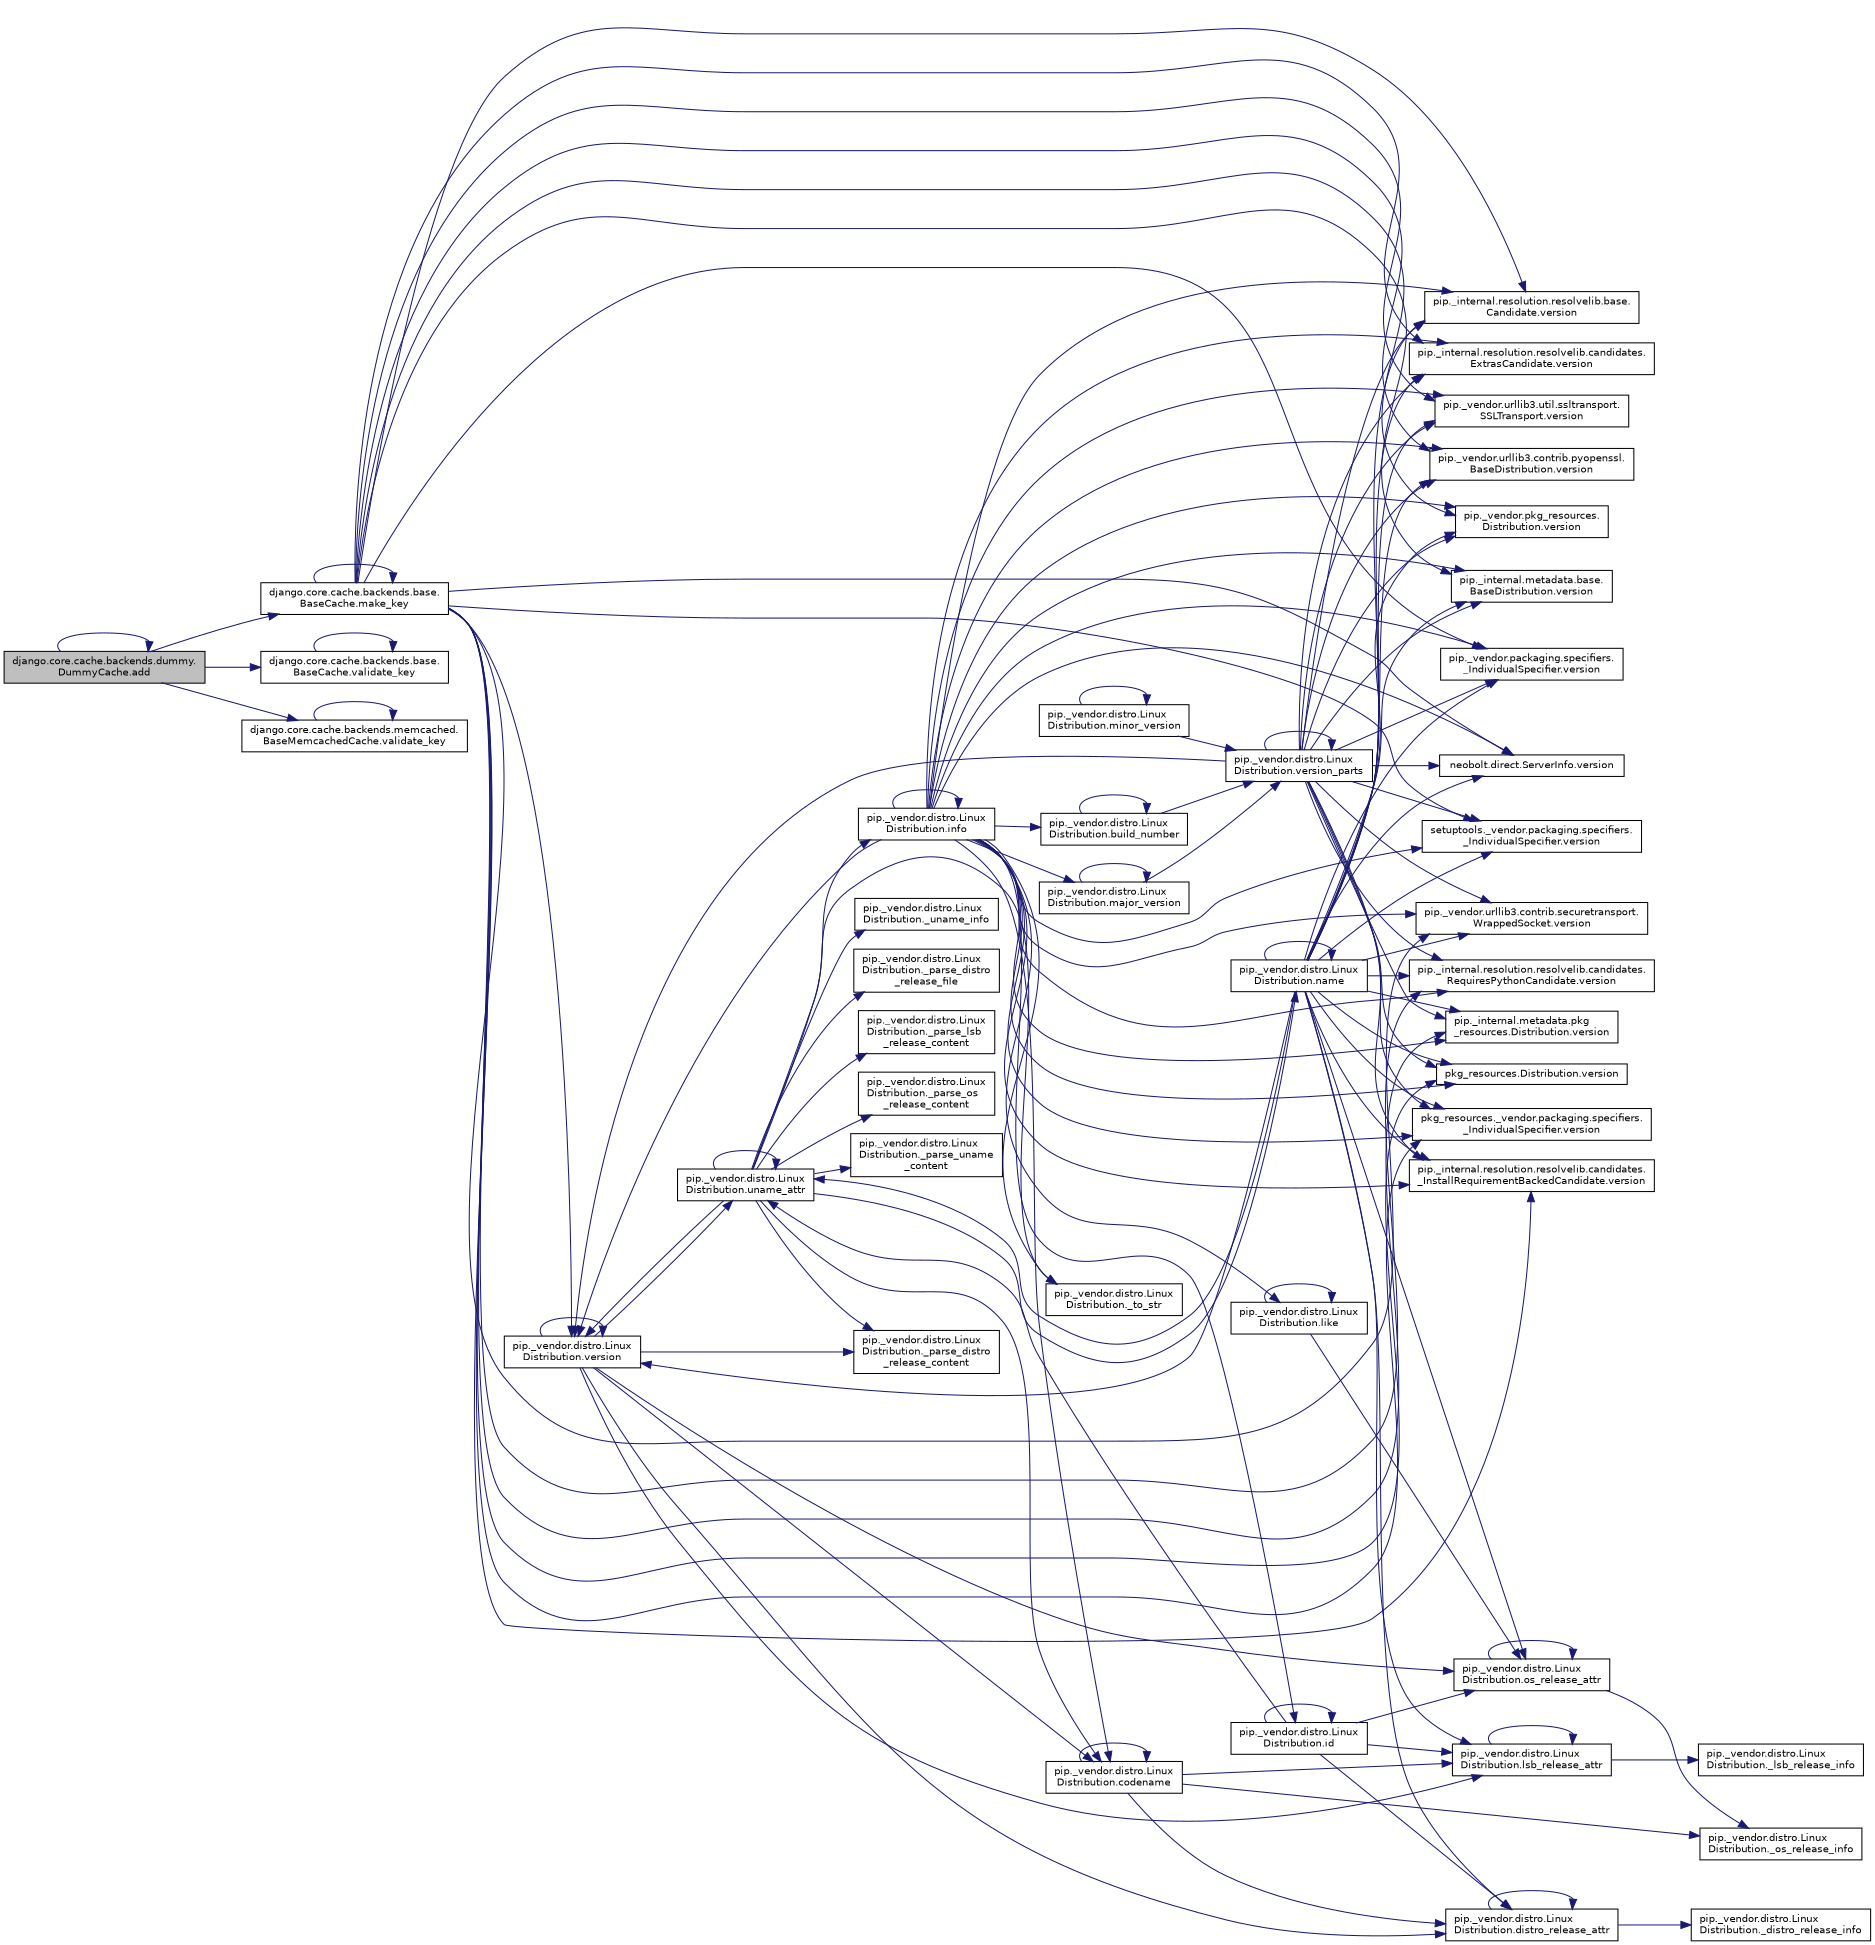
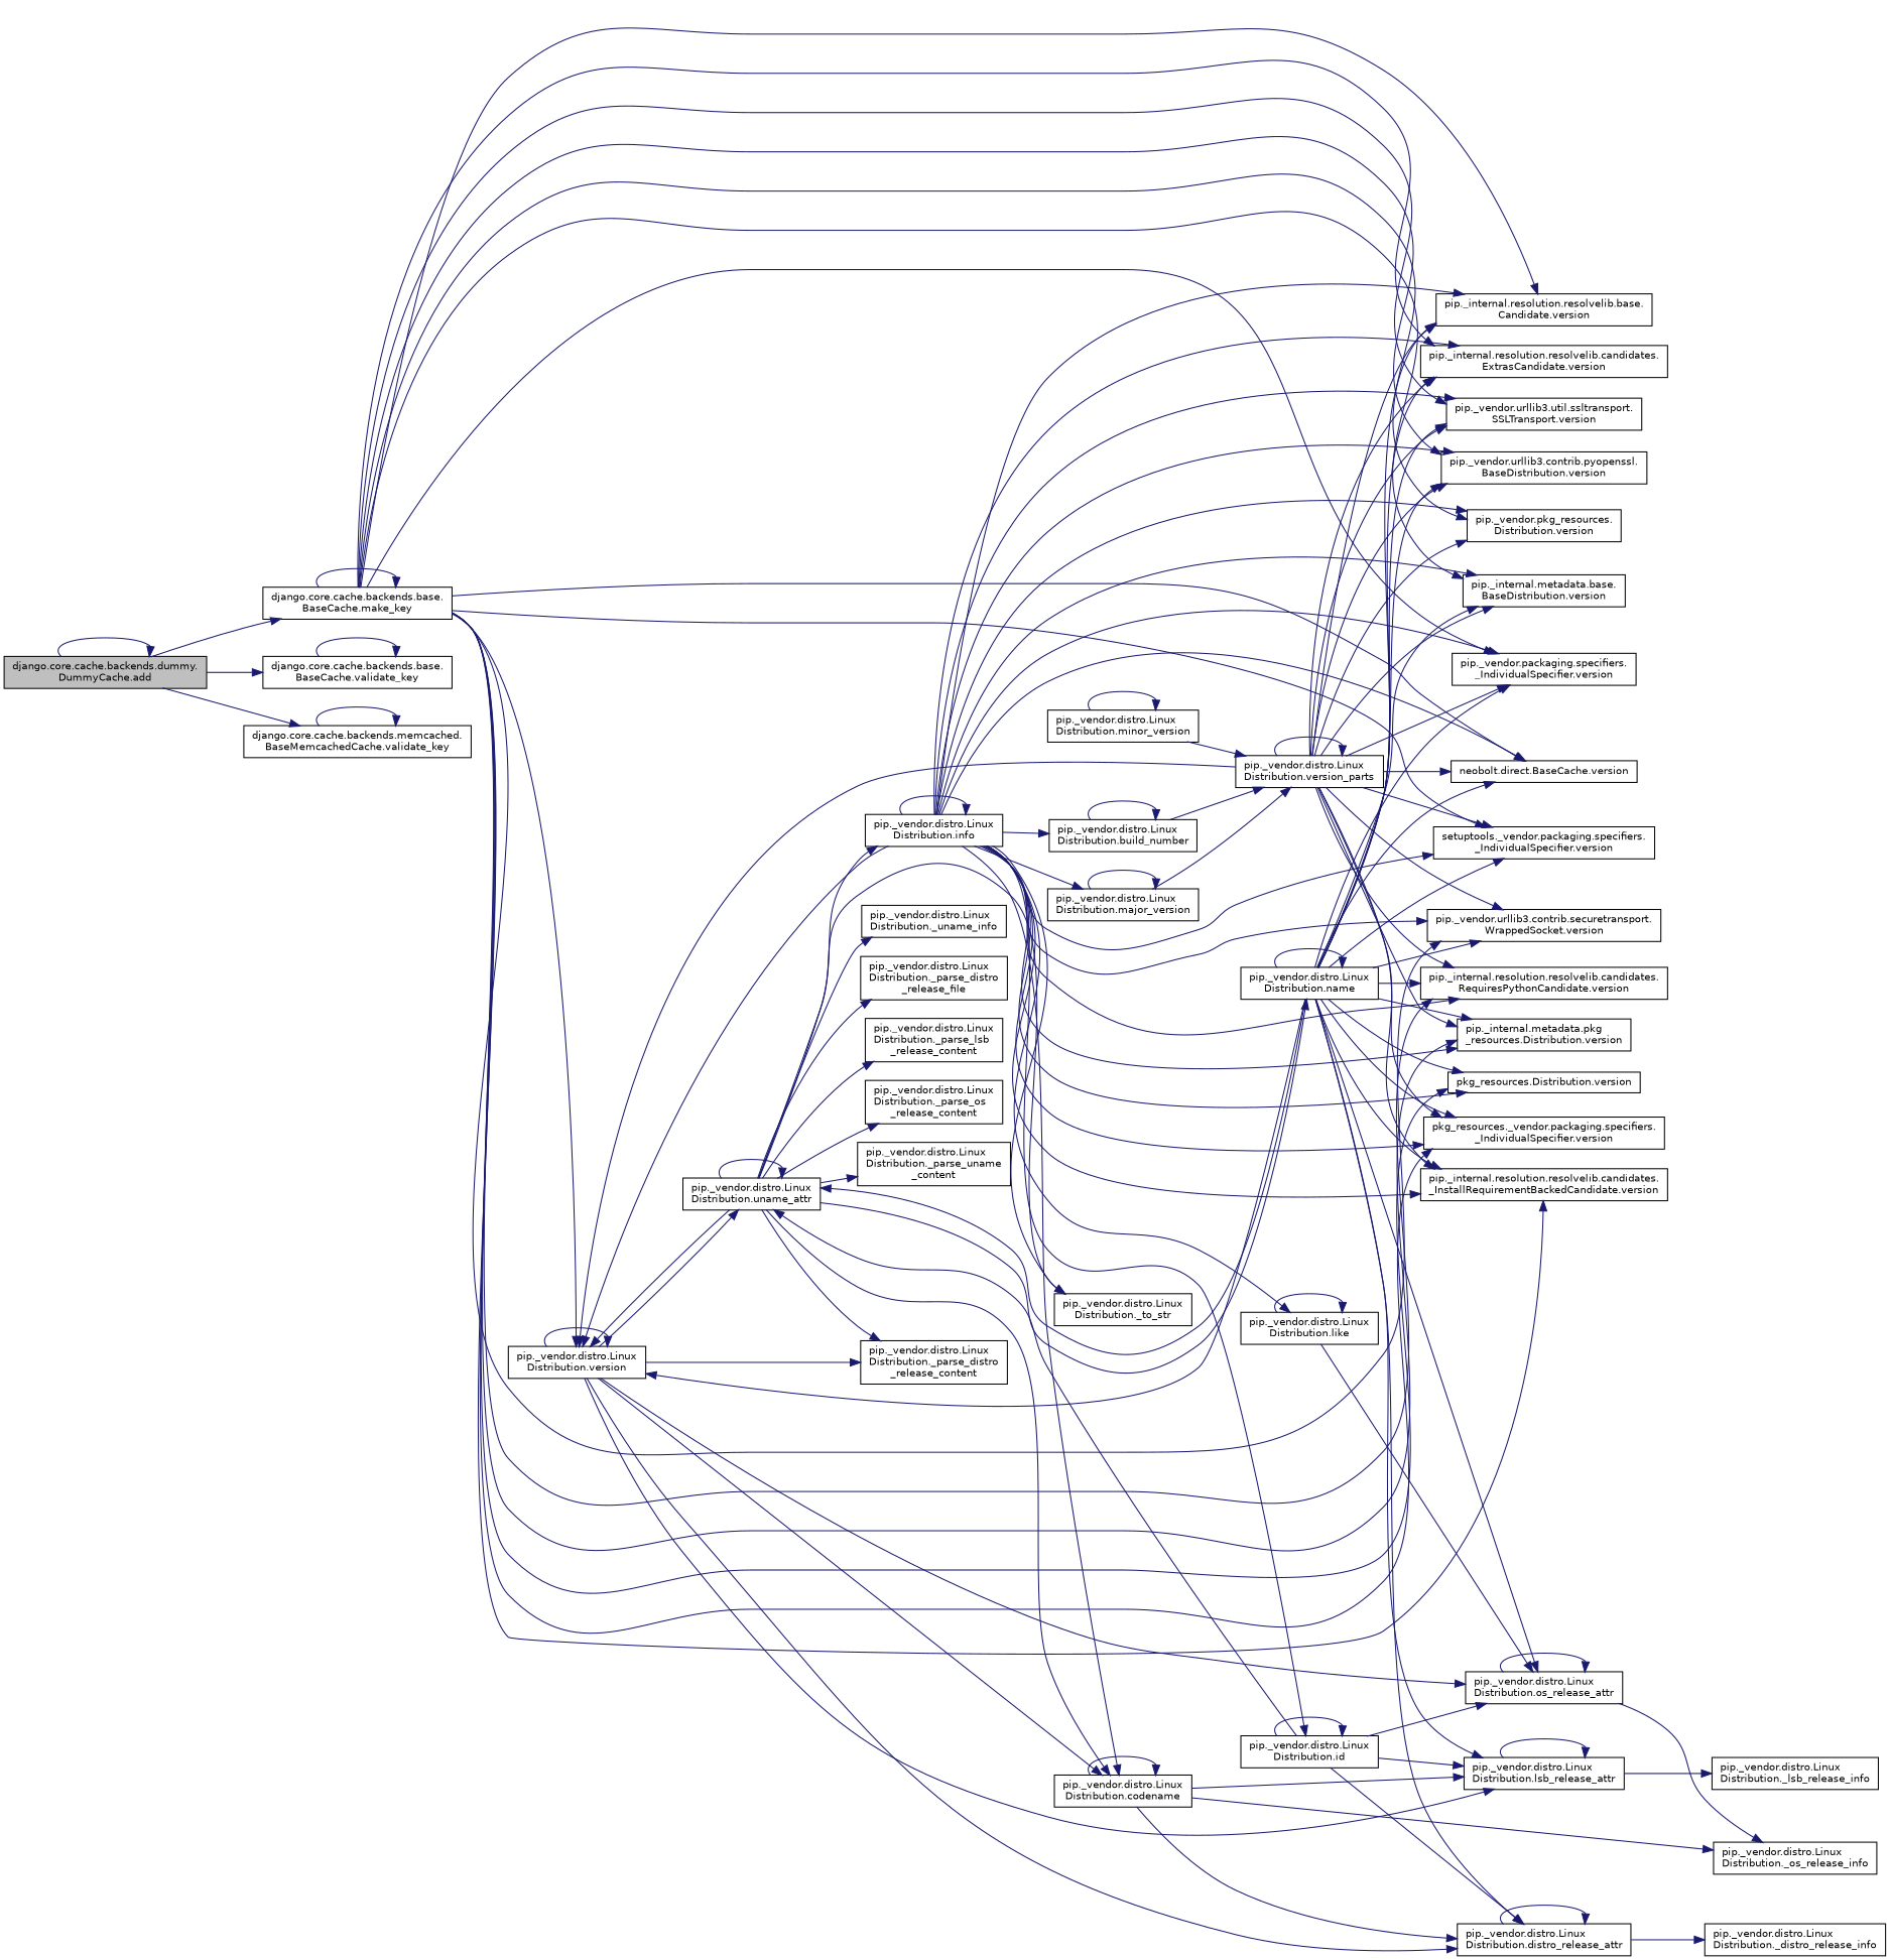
  digraph {
    rankdir=LR
    node [color=black fillcolor=white fontname=Helvetica fontsize=10 shape=record style=filled]
    edge [color=midnightblue fontname=Helvetica fontsize=10 labelfontname=Helvetica labelfontsize=10 style=solid]
    n1 [fillcolor=grey75 fontcolor=black height=0.2 label="django.core.cache.backends.dummy.\lDummyCache.add" width=0.4]
    n2 [height=0.2 label="django.core.cache.backends.base.\lBaseCache.make_key" width=0.4]
    n3 [height=0.2 label="django.core.cache.backends.base.\lBaseCache.validate_key" width=0.4]
    n4 [height=0.2 label="django.core.cache.backends.memcached.\lBaseMemcachedCache.validate_key" width=0.4]
-   n5 [height=0.2 label="neobolt.direct.ServerInfo.version" width=0.4]
+   n5 [height=0.2 label="neobolt.direct.BaseCache.version" width=0.4]
    n6 [height=0.2 label="pip._internal.metadata.base.\lBaseDistribution.version" width=0.4]
    n7 [height=0.2 label="pip._internal.metadata.pkg\l_resources.Distribution.version" width=0.4]
    n8 [height=0.2 label="pip._internal.resolution.resolvelib.base.\lCandidate.version" width=0.4]
    n9 [height=0.2 label="pip._internal.resolution.resolvelib.candidates.\l_InstallRequirementBackedCandidate.version" width=0.4]
    n10 [height=0.2 label="pip._internal.resolution.resolvelib.candidates.\lExtrasCandidate.version" width=0.4]
    n11 [height=0.2 label="pip._internal.resolution.resolvelib.candidates.\lRequiresPythonCandidate.version" width=0.4]
    n12 [height=0.2 label="pip._vendor.packaging.specifiers.\l_IndividualSpecifier.version" width=0.4]
    n13 [height=0.2 label="pip._vendor.pkg_resources.\lDistribution.version" width=0.4]
    n14 [height=0.2 label="pip._vendor.urllib3.contrib.pyopenssl.\lBaseDistribution.version" width=0.4]
    n15 [height=0.2 label="pip._vendor.urllib3.contrib.securetransport.\lWrappedSocket.version" width=0.4]
    n16 [height=0.2 label="pip._vendor.distro.Linux\lDistribution.version" width=0.4]
    n17 [height=0.2 label="pip._vendor.urllib3.util.ssltransport.\lSSLTransport.version" width=0.4]
    n18 [height=0.2 label="pkg_resources.Distribution.version" width=0.4]
    n19 [height=0.2 label="pkg_resources._vendor.packaging.specifiers.\l_IndividualSpecifier.version" width=0.4]
    n20 [height=0.2 label="setuptools._vendor.packaging.specifiers.\l_IndividualSpecifier.version" width=0.4]
    n21 [height=0.2 label="pip._vendor.distro.Linux\lDistribution._parse_distro\l_release_content" width=0.4]
    n22 [height=0.2 label="pip._vendor.distro.Linux\lDistribution.codename" width=0.4]
    n23 [height=0.2 label="pip._vendor.distro.Linux\lDistribution.distro_release_attr" width=0.4]
    n24 [height=0.2 label="pip._vendor.distro.Linux\lDistribution.lsb_release_attr" width=0.4]
    n25 [height=0.2 label="pip._vendor.distro.Linux\lDistribution.os_release_attr" width=0.4]
    n26 [height=0.2 label="pip._vendor.distro.Linux\lDistribution.uname_attr" width=0.4]
    n27 [height=0.2 label="pip._vendor.distro.Linux\lDistribution._os_release_info" width=0.4]
    n28 [height=0.2 label="pip._vendor.distro.Linux\lDistribution._distro_release_info" width=0.4]
    n29 [height=0.2 label="pip._vendor.distro.Linux\lDistribution._lsb_release_info" width=0.4]
    n30 [height=0.2 label="pip._vendor.distro.Linux\lDistribution._parse_distro\l_release_file" width=0.4]
    n31 [height=0.2 label="pip._vendor.distro.Linux\lDistribution._parse_lsb\l_release_content" width=0.4]
    n32 [height=0.2 label="pip._vendor.distro.Linux\lDistribution._parse_os\l_release_content" width=0.4]
    n33 [height=0.2 label="pip._vendor.distro.Linux\lDistribution._parse_uname\l_content" width=0.4]
    n34 [height=0.2 label="pip._vendor.distro.Linux\lDistribution._to_str" width=0.4]
    n35 [height=0.2 label="pip._vendor.distro.Linux\lDistribution._uname_info" width=0.4]
    n36 [height=0.2 label="pip._vendor.distro.Linux\lDistribution.info" width=0.4]
    n37 [height=0.2 label="pip._vendor.distro.Linux\lDistribution.name" width=0.4]
    n38 [height=0.2 label="pip._vendor.distro.Linux\lDistribution.build_number" width=0.4]
    n39 [height=0.2 label="pip._vendor.distro.Linux\lDistribution.id" width=0.4]
    n40 [height=0.2 label="pip._vendor.distro.Linux\lDistribution.like" width=0.4]
    n41 [height=0.2 label="pip._vendor.distro.Linux\lDistribution.major_version" width=0.4]
    n42 [height=0.2 label="pip._vendor.distro.Linux\lDistribution.version_parts" width=0.4]
    n43 [height=0.2 label="pip._vendor.distro.Linux\lDistribution.minor_version" width=0.4]
    n1 -> n1
    n1 -> n2
    n1 -> n3
    n1 -> n4
    n2 -> n2
    n2 -> n5
    n2 -> n6
    n2 -> n7
    n2 -> n8
    n2 -> n9
    n2 -> n10
    n2 -> n11
    n2 -> n12
    n2 -> n13
    n2 -> n14
    n2 -> n15
    n2 -> n16
    n2 -> n17
    n2 -> n18
    n2 -> n19
    n2 -> n20
    n3 -> n3
    n4 -> n4
    n16 -> n16
    n16 -> n21
    n16 -> n22
    n16 -> n23
    n16 -> n24
    n16 -> n25
    n16 -> n26
    n22 -> n22
    n22 -> n23
    n22 -> n24
    n22 -> n27
    n23 -> n23
    n23 -> n28
    n24 -> n24
    n24 -> n29
    n25 -> n25
    n25 -> n27
    n26 -> n16
    n26 -> n21
    n26 -> n22
    n26 -> n26
    n26 -> n30
    n26 -> n31
    n26 -> n32
    n26 -> n33
    n26 -> n34
    n26 -> n35
    n26 -> n36
    n26 -> n37
    n36 -> n5
    n36 -> n6
    n36 -> n7
    n36 -> n8
    n36 -> n9
    n36 -> n10
    n36 -> n11
    n36 -> n12
    n36 -> n13
    n36 -> n14
    n36 -> n15
    n36 -> n16
    n36 -> n17
    n36 -> n18
    n36 -> n19
    n36 -> n20
    n36 -> n22
    n36 -> n34
    n36 -> n36
    n36 -> n38
    n36 -> n39
    n36 -> n40
    n36 -> n41
    n37 -> n5
    n37 -> n6
    n37 -> n7
    n37 -> n8
    n37 -> n9
    n37 -> n10
    n37 -> n11
    n37 -> n12
-   n37 -> n13
    n37 -> n14
    n37 -> n15
    n37 -> n16
    n37 -> n17
    n37 -> n18
    n37 -> n19
    n37 -> n20
    n37 -> n23
    n37 -> n24
    n37 -> n25
    n37 -> n26
    n37 -> n37
    n38 -> n38
    n38 -> n42
    n39 -> n23
    n39 -> n24
    n39 -> n25
    n39 -> n26
    n39 -> n39
    n40 -> n25
    n40 -> n40
    n41 -> n41
    n41 -> n42
    n42 -> n5
    n42 -> n6
    n42 -> n7
    n42 -> n8
    n42 -> n9
    n42 -> n10
    n42 -> n11
    n42 -> n12
    n42 -> n13
    n42 -> n14
    n42 -> n15
    n42 -> n16
    n42 -> n17
-   n42 -> n18
    n42 -> n19
    n42 -> n20
    n42 -> n42
    n43 -> n42
    n43 -> n43
  }
